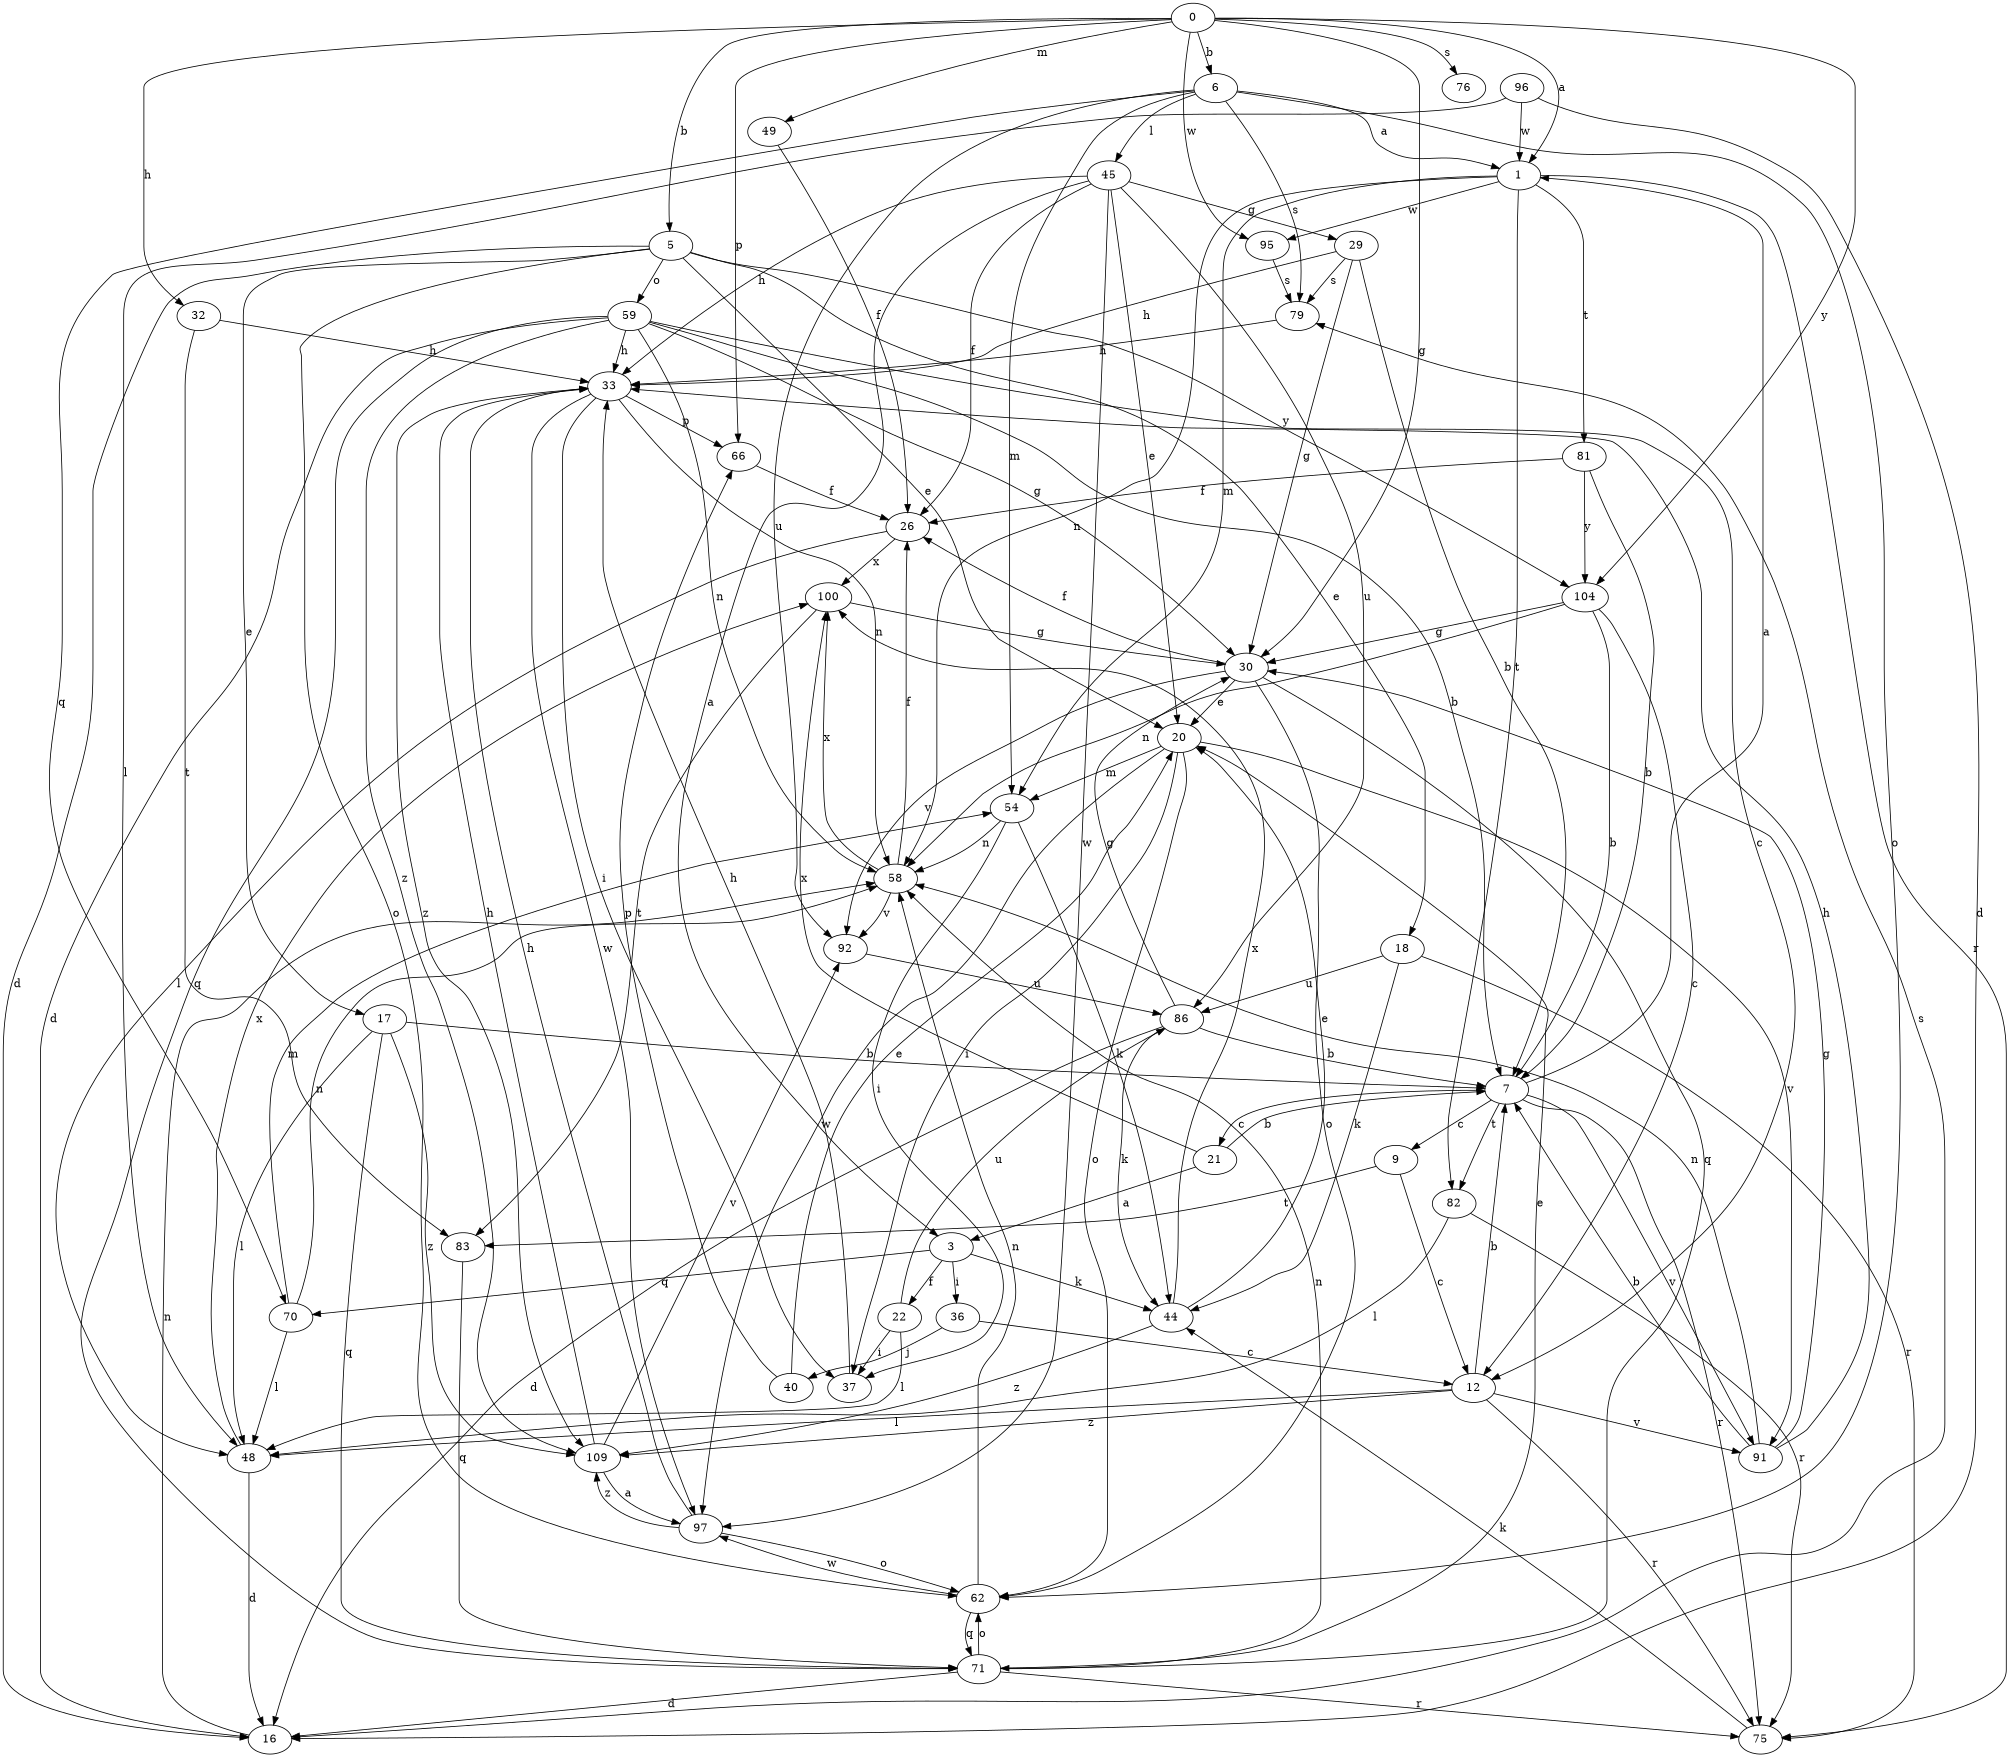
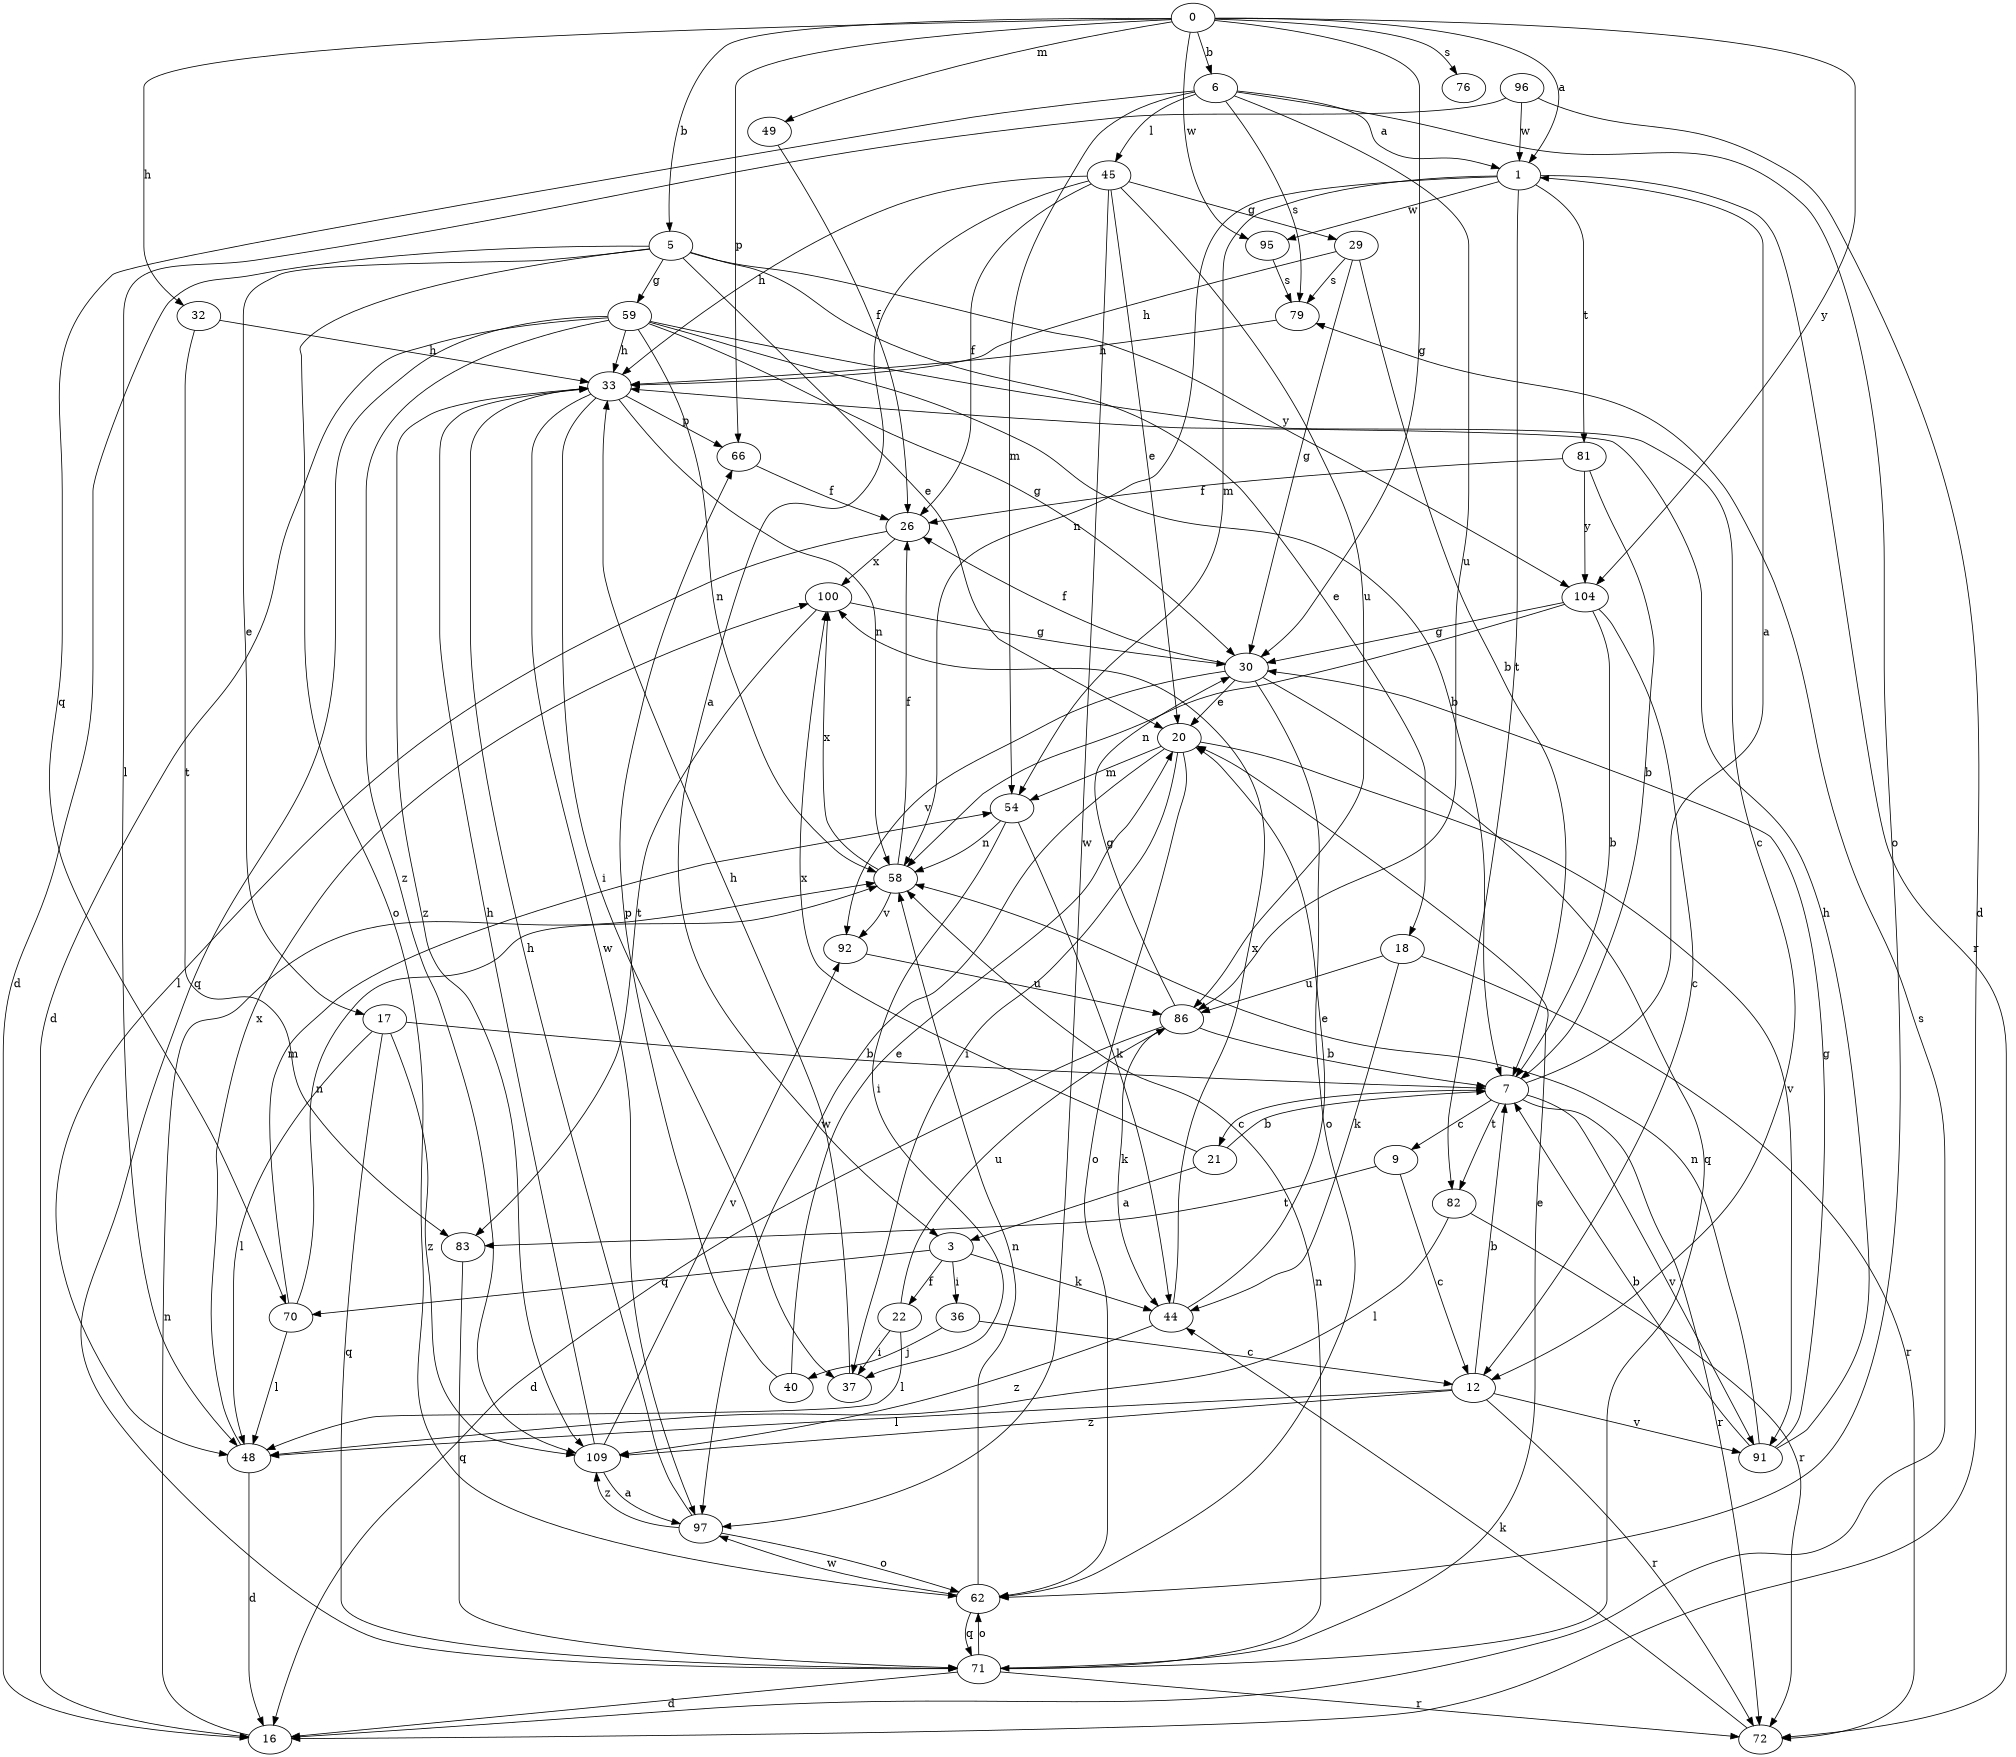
  strict digraph {
    0
    1
    5
    6
    30
    32
    49
    66
    76
    95
    104
    54
    58
-   75
+   75 [label=72]
    81
    82
    16
    17
    18
    20
    59
    62
    70
    45
    79
    86
    29
    7
    33
    71
    26
    92
    83
    12
    44
    37
    100
    48
    96
    3
    22
    36
    40
    109
    91
    97
    9
    n48 [label=21]
    0 -> 1 [label=a]
    0 -> 5 [label=b]
    0 -> 6 [label=b]
    0 -> 30 [label=g]
    0 -> 32 [label=h]
    0 -> 49 [label=m]
    0 -> 66 [label=p]
    0 -> 76 [label=s]
    0 -> 95 [label=w]
    0 -> 104 [label=y]
    1 -> 95 [label=w]
    1 -> 54 [label=m]
    1 -> 58 [label=n]
    1 -> 75 [label=r]
    1 -> 81 [label=t]
    1 -> 82 [label=t]
    5 -> 104 [label=y]
    5 -> 16 [label=d]
    5 -> 17 [label=e]
    5 -> 18 [label=e]
    5 -> 20 [label=e]
-   5 -> 59 [label=o]
+   5 -> 59 [label=g]
    5 -> 62 [label=o]
    6 -> 1 [label=a]
    6 -> 54 [label=m]
    6 -> 62 [label=o]
    6 -> 70 [label=q]
    6 -> 45 [label=l]
    6 -> 79 [label=s]
-   6 -> 92 [label=u]
+   6 -> 86 [label=u]
    30 -> 20 [label=e]
    30 -> 62 [label=o]
    30 -> 71 [label=q]
    30 -> 26 [label=f]
    30 -> 92 [label=v]
    32 -> 33 [label=h]
    32 -> 83 [label=t]
    49 -> 26 [label=f]
    66 -> 26 [label=f]
    95 -> 79 [label=s]
    104 -> 30 [label=g]
    104 -> 58 [label=n]
    104 -> 7 [label=b]
    104 -> 12 [label=c]
    54 -> 58 [label=n]
    54 -> 44 [label=k]
    54 -> 37 [label=i]
    58 -> 26 [label=f]
    58 -> 92 [label=v]
    58 -> 100 [label=x]
    75 -> 44 [label=k]
    81 -> 104 [label=y]
    81 -> 7 [label=b]
    81 -> 26 [label=f]
    82 -> 75 [label=r]
    82 -> 48 [label=l]
    16 -> 58 [label=n]
    16 -> 79 [label=s]
    17 -> 7 [label=b]
    17 -> 71 [label=q]
    17 -> 48 [label=l]
    17 -> 109 [label=z]
    18 -> 75 [label=r]
    18 -> 86 [label=u]
    18 -> 44 [label=k]
    20 -> 54 [label=m]
    20 -> 62 [label=o]
    20 -> 37 [label=i]
    20 -> 91 [label=v]
    20 -> 97 [label=w]
    59 -> 30 [label=g]
    59 -> 58 [label=n]
    59 -> 16 [label=d]
    59 -> 7 [label=b]
    59 -> 33 [label=h]
    59 -> 71 [label=q]
    59 -> 12 [label=c]
    59 -> 109 [label=z]
    62 -> 58 [label=n]
    62 -> 71 [label=q]
    62 -> 97 [label=w]
    70 -> 54 [label=m]
    70 -> 58 [label=n]
    70 -> 48 [label=l]
    45 -> 20 [label=e]
    45 -> 86 [label=u]
    45 -> 29 [label=g]
    45 -> 33 [label=h]
    45 -> 26 [label=f]
    45 -> 3 [label=a]
    45 -> 97 [label=w]
    79 -> 33 [label=h]
    86 -> 30 [label=g]
    86 -> 16 [label=d]
    86 -> 7 [label=b]
    86 -> 44 [label=k]
    29 -> 30 [label=g]
    29 -> 79 [label=s]
    29 -> 7 [label=b]
    29 -> 33 [label=h]
    7 -> 1 [label=a]
    7 -> 75 [label=r]
    7 -> 82 [label=t]
    7 -> 91 [label=v]
    7 -> 9 [label=c]
    7 -> n48 [label=c]
    33 -> 66 [label=p]
    33 -> 58 [label=n]
    33 -> 37 [label=i]
    33 -> 109 [label=z]
    33 -> 97 [label=w]
    71 -> 58 [label=n]
    71 -> 75 [label=r]
    71 -> 16 [label=d]
    71 -> 20 [label=e]
    71 -> 62 [label=o]
    26 -> 100 [label=x]
    26 -> 48 [label=l]
    92 -> 86 [label=u]
    83 -> 71 [label=q]
    12 -> 75 [label=r]
    12 -> 7 [label=b]
    12 -> 48 [label=l]
    12 -> 109 [label=z]
    12 -> 91 [label=v]
    44 -> 20 [label=e]
    44 -> 100 [label=x]
    44 -> 109 [label=z]
    37 -> 33 [label=h]
    100 -> 30 [label=g]
    100 -> 83 [label=t]
    48 -> 16 [label=d]
    48 -> 100 [label=x]
    96 -> 1 [label=w]
    96 -> 16 [label=d]
    96 -> 48 [label=l]
    3 -> 70 [label=q]
    3 -> 44 [label=k]
    3 -> 22 [label=f]
    3 -> 36 [label=i]
    22 -> 86 [label=u]
    22 -> 37 [label=i]
    22 -> 48 [label=l]
    36 -> 12 [label=c]
    36 -> 40 [label=j]
    40 -> 66 [label=p]
    40 -> 20 [label=e]
    109 -> 33 [label=h]
    109 -> 92 [label=v]
    109 -> 97 [label=a]
    91 -> 30 [label=g]
    91 -> 58 [label=n]
    91 -> 7 [label=b]
    91 -> 33 [label=h]
    97 -> 62 [label=o]
    97 -> 33 [label=h]
    97 -> 109 [label=z]
    9 -> 83 [label=t]
    9 -> 12 [label=c]
    n48 -> 7 [label=b]
    n48 -> 100 [label=x]
    n48 -> 3 [label=a]
  }
